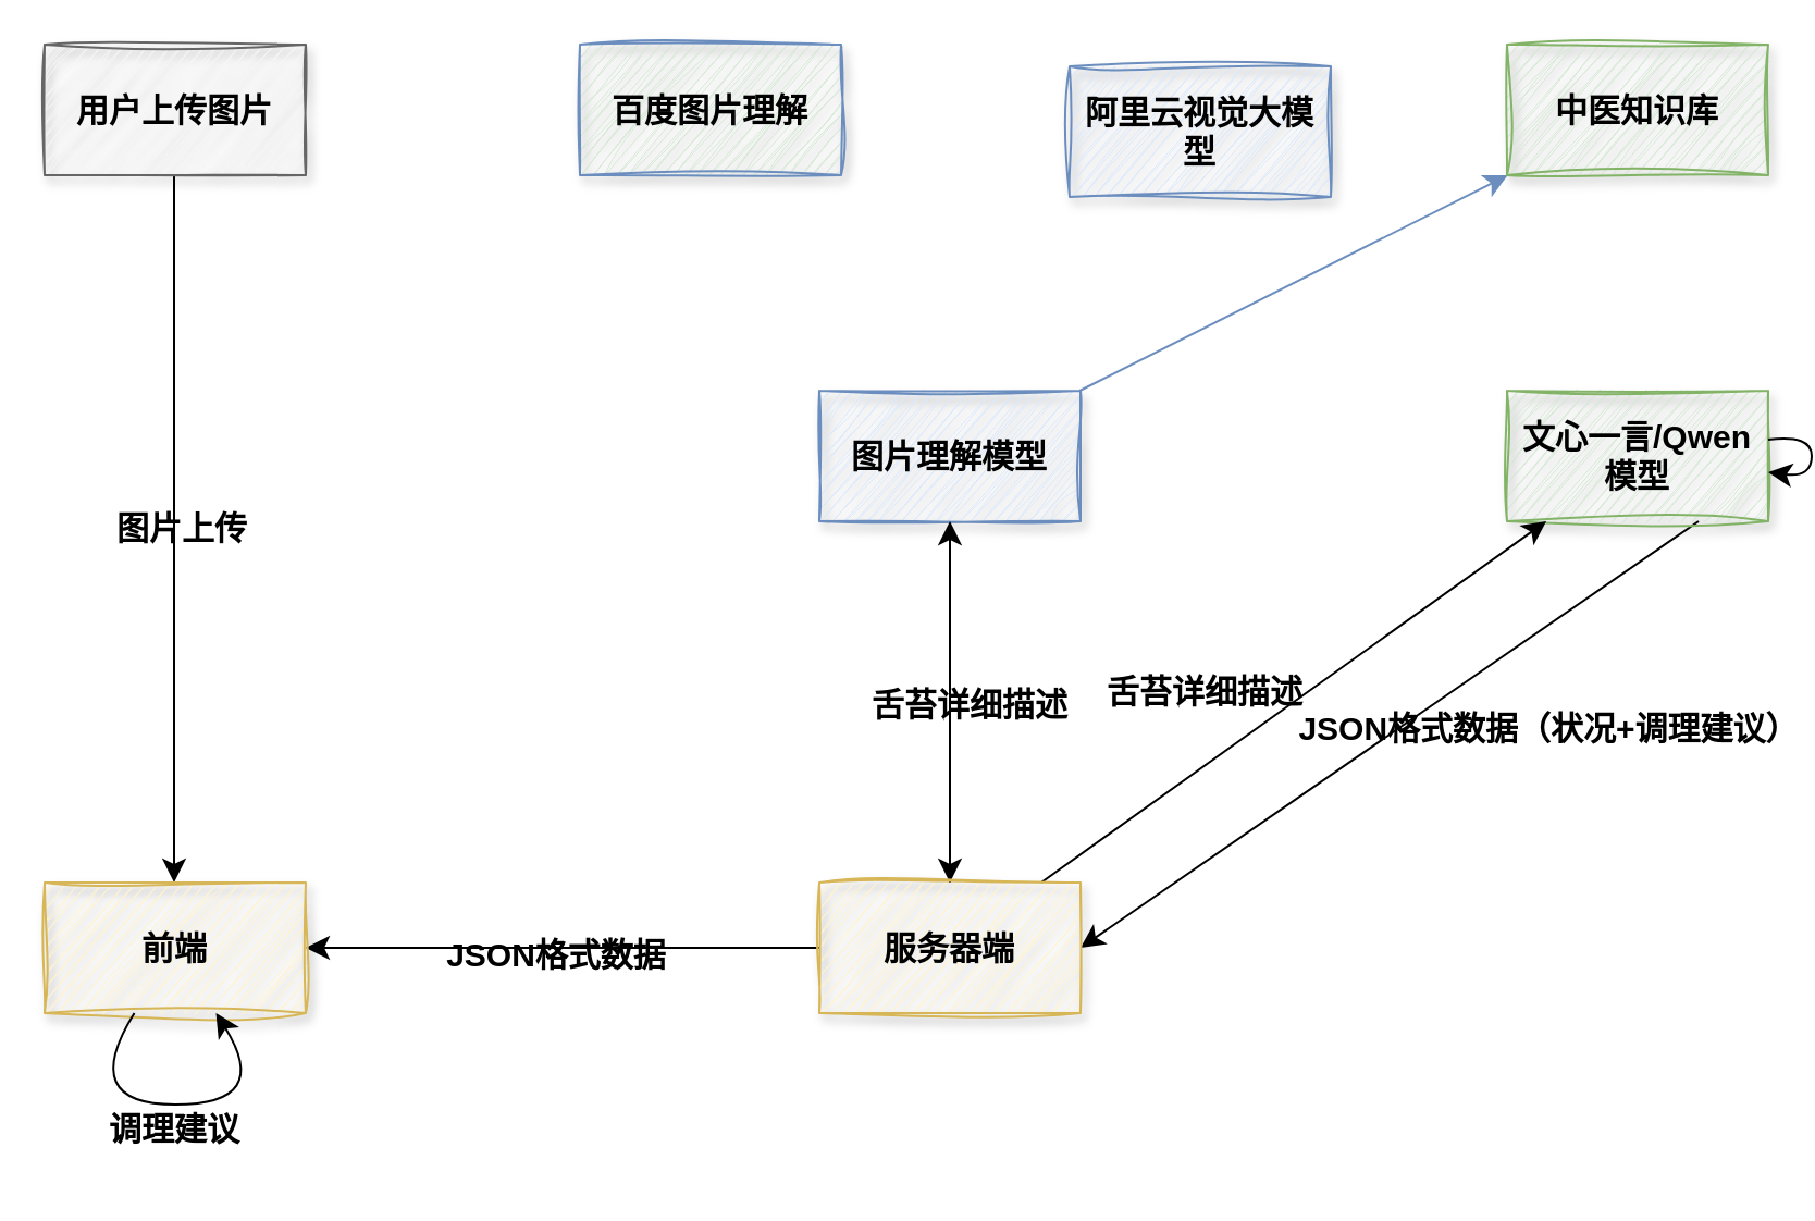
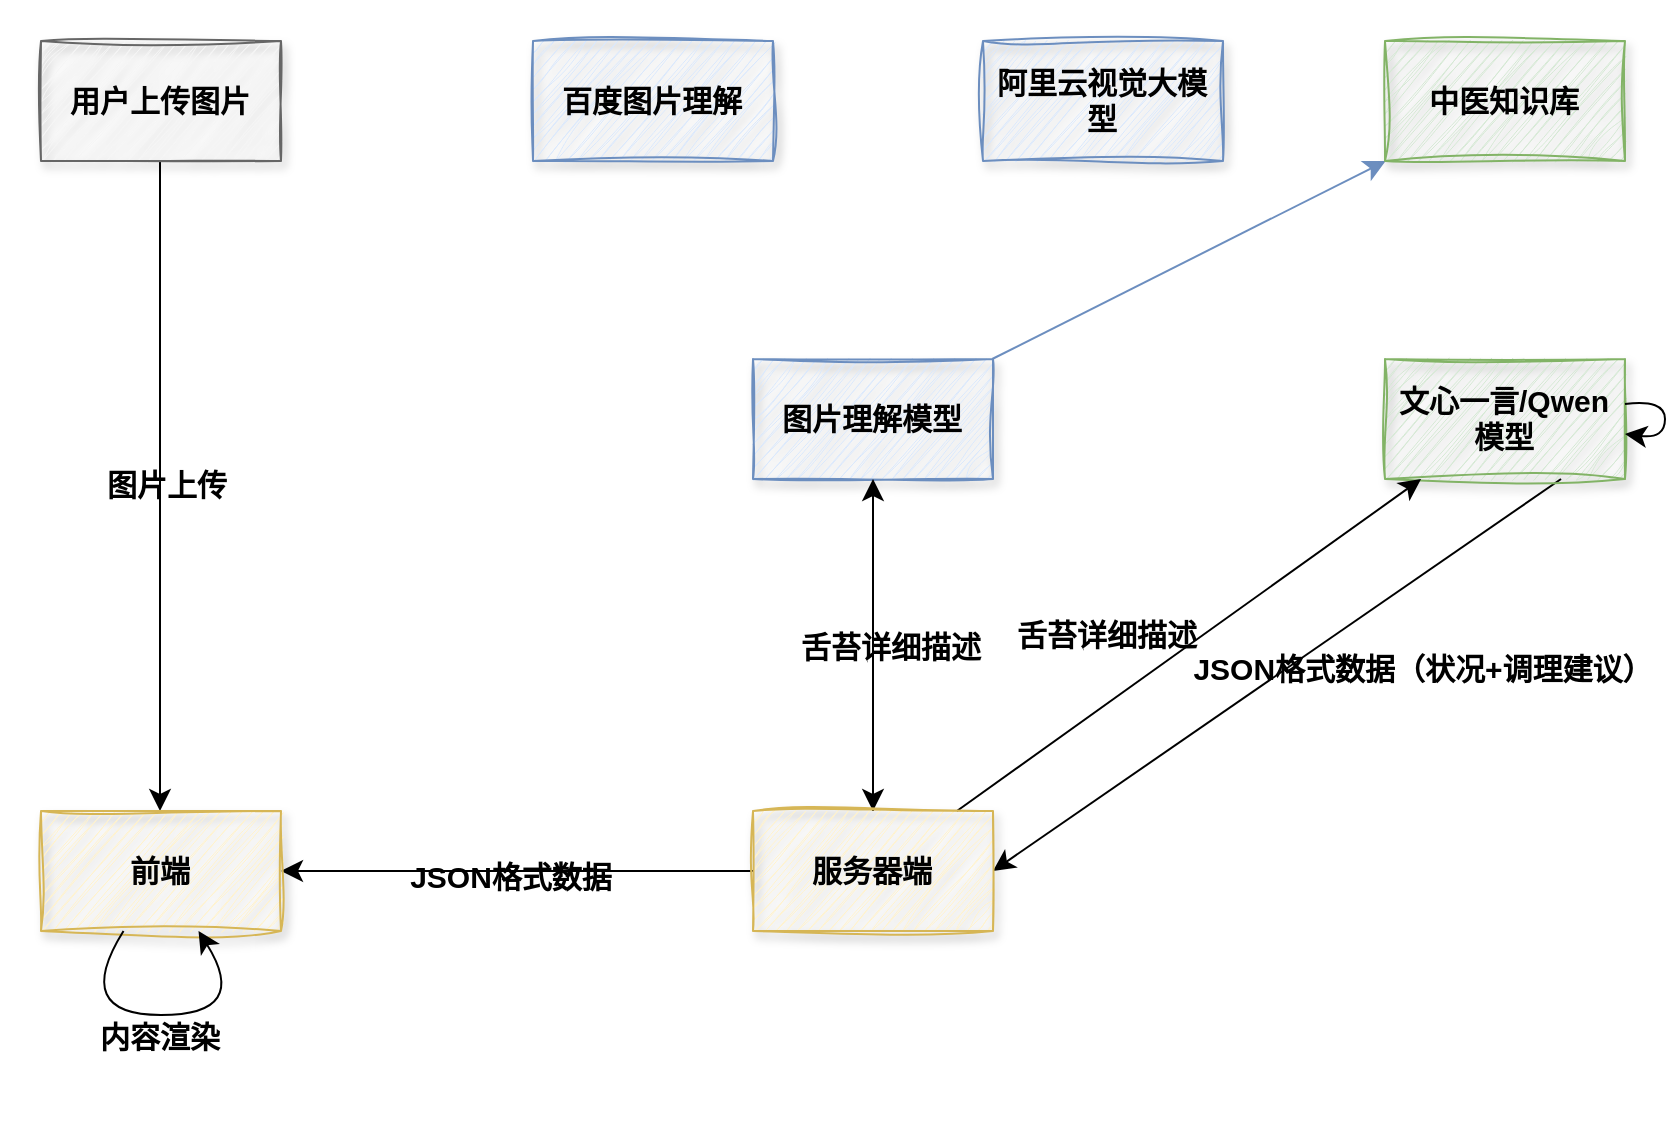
  <mxCell id="0" />
  <mxCell id="1" parent="0" />
  <mxCell id="2" style="edgeStyle=none;curved=1;rounded=0;orthogonalLoop=1;jettySize=auto;html=1;entryX=0.5;entryY=0;entryDx=0;entryDy=0;fontSize=15;startSize=8;endSize=8;fontStyle=1;align=center;verticalAlign=middle;labelBorderColor=none;textShadow=0;labelBackgroundColor=none;fontColor=default;" edge="1" parent="1"><mxGeometry relative="1" as="geometry"><mxPoint x="79.5" y="80" as="sourcePoint" /><mxPoint x="79.5" y="405" as="targetPoint" /></mxGeometry></mxCell>
  <mxCell id="3" value="图片上传" style="edgeLabel;html=1;align=center;verticalAlign=middle;resizable=0;points=[];fontSize=15;fontStyle=1;labelBorderColor=none;textShadow=0;labelBackgroundColor=none;fontColor=default;" vertex="1" connectable="0" parent="2"><mxGeometry x="-0.011" y="3" relative="1" as="geometry"><mxPoint as="offset" /></mxGeometry></mxCell>
  <mxCell id="4" value="用户上传图片" style="rounded=0;whiteSpace=wrap;html=1;fillColor=#f5f5f5;fontColor=default;strokeColor=#666666;fontSize=15;fontStyle=1;align=center;verticalAlign=middle;labelBorderColor=none;textShadow=0;labelBackgroundColor=none;glass=0;shadow=1;sketch=1;curveFitting=1;jiggle=2;" vertex="1" parent="1"><mxGeometry x="20" y="20" width="120" height="60" as="geometry" /></mxCell>
  <mxCell id="5" style="edgeStyle=none;curved=1;rounded=0;orthogonalLoop=1;jettySize=auto;html=1;fontSize=15;startSize=8;endSize=8;exitX=0.5;exitY=1;exitDx=0;exitDy=0;entryX=0.5;entryY=0;entryDx=0;entryDy=0;fontStyle=1;align=center;verticalAlign=middle;labelBorderColor=none;textShadow=0;labelBackgroundColor=none;fontColor=default;" edge="1" parent="1" source="8" target="20"><mxGeometry relative="1" as="geometry"><mxPoint x="653" y="263" as="targetPoint" /><mxPoint x="457" y="263" as="sourcePoint" /></mxGeometry></mxCell>
  <mxCell id="6" value="舌苔详细描述" style="edgeLabel;html=1;align=center;verticalAlign=middle;resizable=0;points=[];fontSize=15;fontStyle=1;labelBorderColor=none;textShadow=0;labelBackgroundColor=none;fontColor=default;" vertex="1" connectable="0" parent="5"><mxGeometry x="0.049" y="-1" relative="1" as="geometry"><mxPoint x="9" y="-4" as="offset" /></mxGeometry></mxCell>
  <mxCell id="7" style="edgeStyle=none;curved=1;rounded=0;orthogonalLoop=1;jettySize=auto;html=1;fontSize=15;startSize=8;endSize=8;fillColor=#dae8fc;strokeColor=#6c8ebf;fontStyle=1;align=center;verticalAlign=middle;labelBorderColor=none;textShadow=0;labelBackgroundColor=none;fontColor=default;" edge="1" parent="1" source="8" target="13"><mxGeometry relative="1" as="geometry"><mxPoint x="485.4" y="100.6" as="targetPoint" /></mxGeometry></mxCell>
  <mxCell id="8" value="图片理解模型" style="rounded=0;whiteSpace=wrap;html=1;fillColor=#dae8fc;strokeColor=#6c8ebf;fontSize=15;fontStyle=1;align=center;verticalAlign=middle;labelBorderColor=none;textShadow=0;labelBackgroundColor=none;fontColor=default;glass=0;shadow=1;sketch=1;curveFitting=1;jiggle=2;" vertex="1" parent="1"><mxGeometry x="376" y="179" width="120" height="60" as="geometry" /></mxCell>
  <mxCell id="9" style="edgeStyle=none;curved=1;rounded=0;orthogonalLoop=1;jettySize=auto;html=1;entryX=1;entryY=0.5;entryDx=0;entryDy=0;fontSize=15;startSize=8;endSize=8;fontStyle=1;align=center;verticalAlign=middle;labelBorderColor=none;textShadow=0;labelBackgroundColor=none;fontColor=default;" edge="1" parent="1" target="20"><mxGeometry relative="1" as="geometry"><mxPoint x="780.018" y="239" as="sourcePoint" /><mxPoint x="558" y="435" as="targetPoint" /></mxGeometry></mxCell>
  <mxCell id="10" value="舌苔详细描述" style="edgeLabel;html=1;align=center;verticalAlign=middle;resizable=0;points=[];fontSize=15;fontStyle=1;labelBorderColor=none;textShadow=0;labelBackgroundColor=none;fontColor=default;" vertex="1" connectable="0" parent="9"><mxGeometry x="-0.148" relative="1" as="geometry"><mxPoint x="-107" y="-6" as="offset" /></mxGeometry></mxCell>
  <mxCell id="11" value="JSON格式数据（状况+调理建议）" style="edgeLabel;html=1;align=center;verticalAlign=middle;resizable=0;points=[];fontSize=15;fontStyle=1;labelBorderColor=none;textShadow=0;labelBackgroundColor=none;fontColor=default;" vertex="1" connectable="0" parent="9"><mxGeometry x="-0.064" y="1" relative="1" as="geometry"><mxPoint x="62" y="2" as="offset" /></mxGeometry></mxCell>
  <mxCell id="12" value="文心一言/Qwen模型" style="rounded=0;whiteSpace=wrap;html=1;fillColor=#d5e8d4;strokeColor=#82b366;fontSize=15;fontStyle=1;align=center;verticalAlign=middle;labelBorderColor=none;textShadow=0;labelBackgroundColor=none;fontColor=default;glass=0;shadow=1;sketch=1;curveFitting=1;jiggle=2;" vertex="1" parent="1"><mxGeometry x="692" y="179" width="120" height="60" as="geometry" /></mxCell>
  <mxCell id="13" value="中医知识库" style="rounded=0;whiteSpace=wrap;html=1;fillColor=#d5e8d4;strokeColor=#82b366;fontSize=15;fontStyle=1;align=center;verticalAlign=middle;labelBorderColor=none;textShadow=0;labelBackgroundColor=none;fontColor=default;glass=0;shadow=1;sketch=1;curveFitting=1;jiggle=2;" vertex="1" parent="1"><mxGeometry x="692" y="20" width="120" height="60" as="geometry" /></mxCell>
- <mxCell id="14" value="百度图片理解" style="rounded=0;whiteSpace=wrap;html=1;fillColor=#d5e8d4;strokeColor=#6c8ebf;fontSize=15;fontStyle=1;align=center;verticalAlign=middle;labelBorderColor=none;textShadow=0;labelBackgroundColor=none;fontColor=default;glass=0;shadow=1;sketch=1;curveFitting=1;jiggle=2;" vertex="1" parent="1"><mxGeometry x="266" y="20" width="120" height="60" as="geometry" /></mxCell>
- <mxCell id="15" value="阿里云视觉大模型" style="rounded=0;whiteSpace=wrap;html=1;fillColor=#dae8fc;strokeColor=#6c8ebf;fontSize=15;fontStyle=1;align=center;verticalAlign=middle;labelBorderColor=none;textShadow=0;labelBackgroundColor=none;fontColor=default;glass=0;shadow=1;sketch=1;curveFitting=1;jiggle=2;" vertex="1" parent="1"><mxGeometry x="491" y="30" width="120" height="60" as="geometry" /></mxCell>
+ <mxCell id="14" value="百度图片理解" style="rounded=0;whiteSpace=wrap;html=1;fillColor=#dae8fc;strokeColor=#6c8ebf;fontSize=15;fontStyle=1;align=center;verticalAlign=middle;labelBorderColor=none;textShadow=0;labelBackgroundColor=none;fontColor=default;glass=0;shadow=1;sketch=1;curveFitting=1;jiggle=2;" vertex="1" parent="1"><mxGeometry x="266" y="20" width="120" height="60" as="geometry" /></mxCell>
+ <mxCell id="15" value="阿里云视觉大模型" style="rounded=0;whiteSpace=wrap;html=1;fillColor=#dae8fc;strokeColor=#6c8ebf;fontSize=15;fontStyle=1;align=center;verticalAlign=middle;labelBorderColor=none;textShadow=0;labelBackgroundColor=none;fontColor=default;glass=0;shadow=1;sketch=1;curveFitting=1;jiggle=2;" vertex="1" parent="1"><mxGeometry x="491" y="20" width="120" height="60" as="geometry" /></mxCell>
  <mxCell id="16" style="edgeStyle=none;curved=1;rounded=0;orthogonalLoop=1;jettySize=auto;html=1;entryX=0.5;entryY=1;entryDx=0;entryDy=0;fontSize=15;startSize=8;endSize=8;fontStyle=1;align=center;verticalAlign=middle;labelBorderColor=none;textShadow=0;labelBackgroundColor=none;fontColor=default;" edge="1" parent="1" source="20" target="8"><mxGeometry relative="1" as="geometry" /></mxCell>
  <mxCell id="17" style="edgeStyle=none;curved=1;rounded=0;orthogonalLoop=1;jettySize=auto;html=1;fontSize=15;startSize=8;endSize=8;fontStyle=1;align=center;verticalAlign=middle;labelBorderColor=none;textShadow=0;labelBackgroundColor=none;fontColor=default;" edge="1" parent="1" source="20" target="12"><mxGeometry relative="1" as="geometry" /></mxCell>
  <mxCell id="18" style="edgeStyle=none;curved=1;rounded=0;orthogonalLoop=1;jettySize=auto;html=1;entryX=1;entryY=0.5;entryDx=0;entryDy=0;fontSize=15;startSize=8;endSize=8;fontStyle=1;align=center;verticalAlign=middle;labelBorderColor=none;textShadow=0;labelBackgroundColor=none;fontColor=default;" edge="1" parent="1" source="20" target="22"><mxGeometry relative="1" as="geometry" /></mxCell>
  <mxCell id="19" value="JSON格式数据" style="edgeLabel;html=1;align=center;verticalAlign=middle;resizable=0;points=[];fontSize=15;fontStyle=1;labelBorderColor=none;textShadow=0;labelBackgroundColor=none;fontColor=default;" vertex="1" connectable="0" parent="18"><mxGeometry x="0.036" y="2" relative="1" as="geometry"><mxPoint as="offset" /></mxGeometry></mxCell>
  <mxCell id="20" value="服务器端" style="rounded=0;whiteSpace=wrap;html=1;fillColor=#fff2cc;strokeColor=#d6b656;fontSize=15;fontStyle=1;align=center;verticalAlign=middle;labelBorderColor=none;textShadow=0;labelBackgroundColor=none;fontColor=default;glass=0;shadow=1;sketch=1;curveFitting=1;jiggle=2;" vertex="1" parent="1"><mxGeometry x="376" y="405" width="120" height="60" as="geometry" /></mxCell>
  <mxCell id="21" style="edgeStyle=none;curved=1;rounded=0;orthogonalLoop=1;jettySize=auto;html=1;fontSize=15;startSize=8;endSize=8;fontStyle=1;align=center;verticalAlign=middle;labelBorderColor=none;textShadow=0;labelBackgroundColor=none;fontColor=default;" edge="1" parent="1" source="12" target="12"><mxGeometry relative="1" as="geometry" /></mxCell>
  <mxCell id="22" value="前端" style="rounded=0;whiteSpace=wrap;html=1;fillColor=#fff2cc;strokeColor=#d6b656;fontSize=15;fontStyle=1;align=center;verticalAlign=middle;labelBorderColor=none;textShadow=0;labelBackgroundColor=none;fontColor=default;glass=0;shadow=1;sketch=1;curveFitting=1;jiggle=2;" vertex="1" parent="1"><mxGeometry x="20" y="405" width="120" height="60" as="geometry" /></mxCell>
  <mxCell id="23" style="edgeStyle=none;curved=1;rounded=0;orthogonalLoop=1;jettySize=auto;html=1;fontSize=15;startSize=8;endSize=8;elbow=horizontal;fontStyle=1;align=center;verticalAlign=middle;labelBorderColor=none;textShadow=0;labelBackgroundColor=none;fontColor=default;" edge="1" parent="1" source="22" target="22"><mxGeometry relative="1" as="geometry"><Array as="points"><mxPoint x="125" y="507" /></Array></mxGeometry></mxCell>
- <mxCell id="24" value="调理建议" style="text;html=1;align=center;verticalAlign=middle;whiteSpace=wrap;rounded=0;fontSize=15;fontStyle=1;labelBorderColor=none;textShadow=0;labelBackgroundColor=none;fontColor=default;" vertex="1" parent="1"><mxGeometry x="35" y="497" width="90" height="42" as="geometry" /></mxCell>
+ <mxCell id="24" value="内容渲染" style="text;html=1;align=center;verticalAlign=middle;whiteSpace=wrap;rounded=0;fontSize=15;fontStyle=1;labelBorderColor=none;textShadow=0;labelBackgroundColor=none;fontColor=default;" vertex="1" parent="1"><mxGeometry x="35" y="497" width="90" height="42" as="geometry" /></mxCell>
